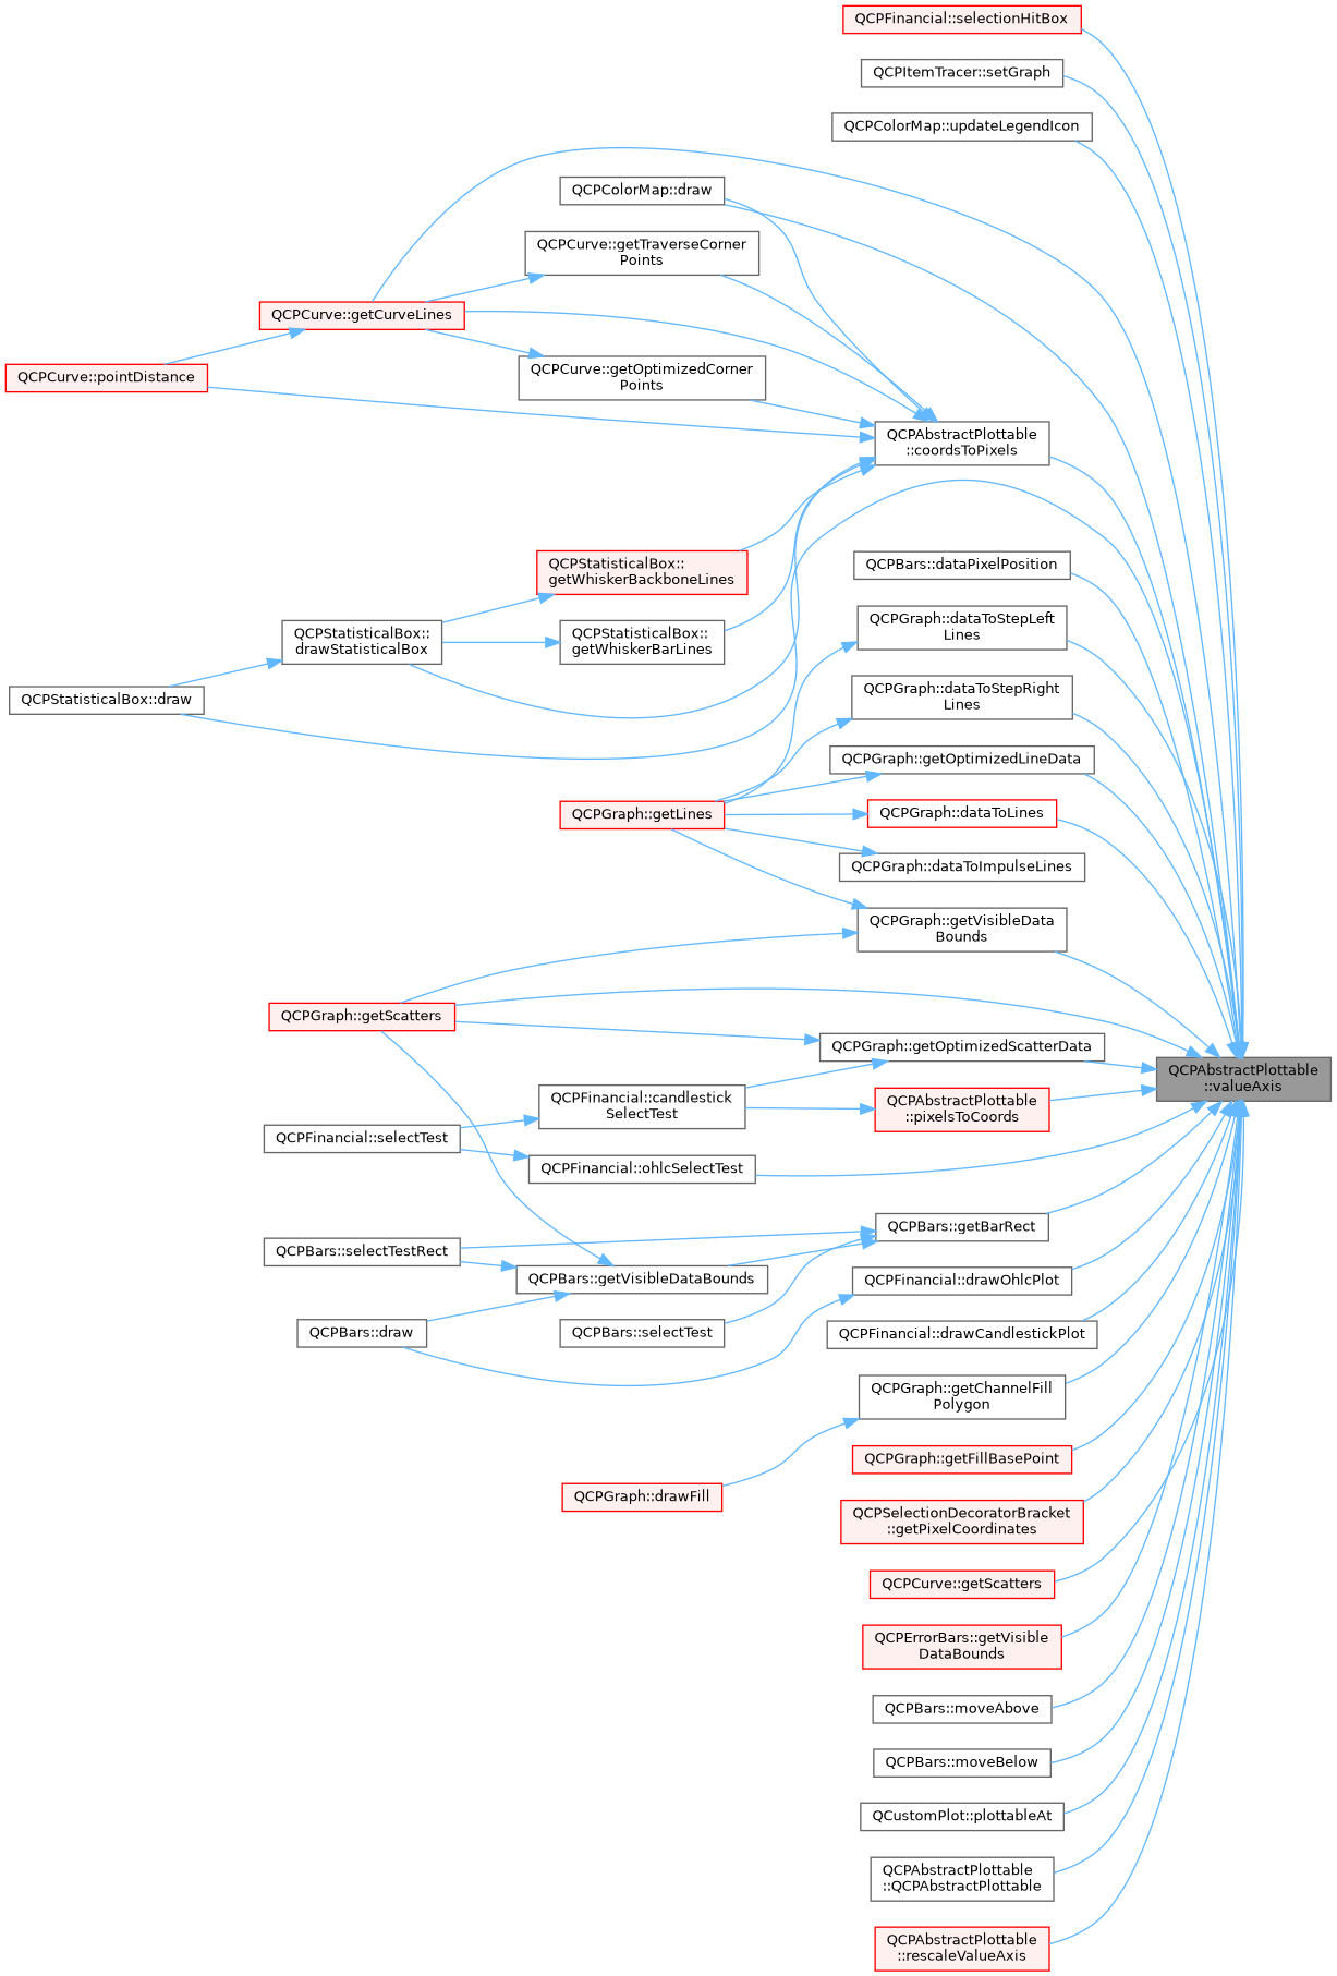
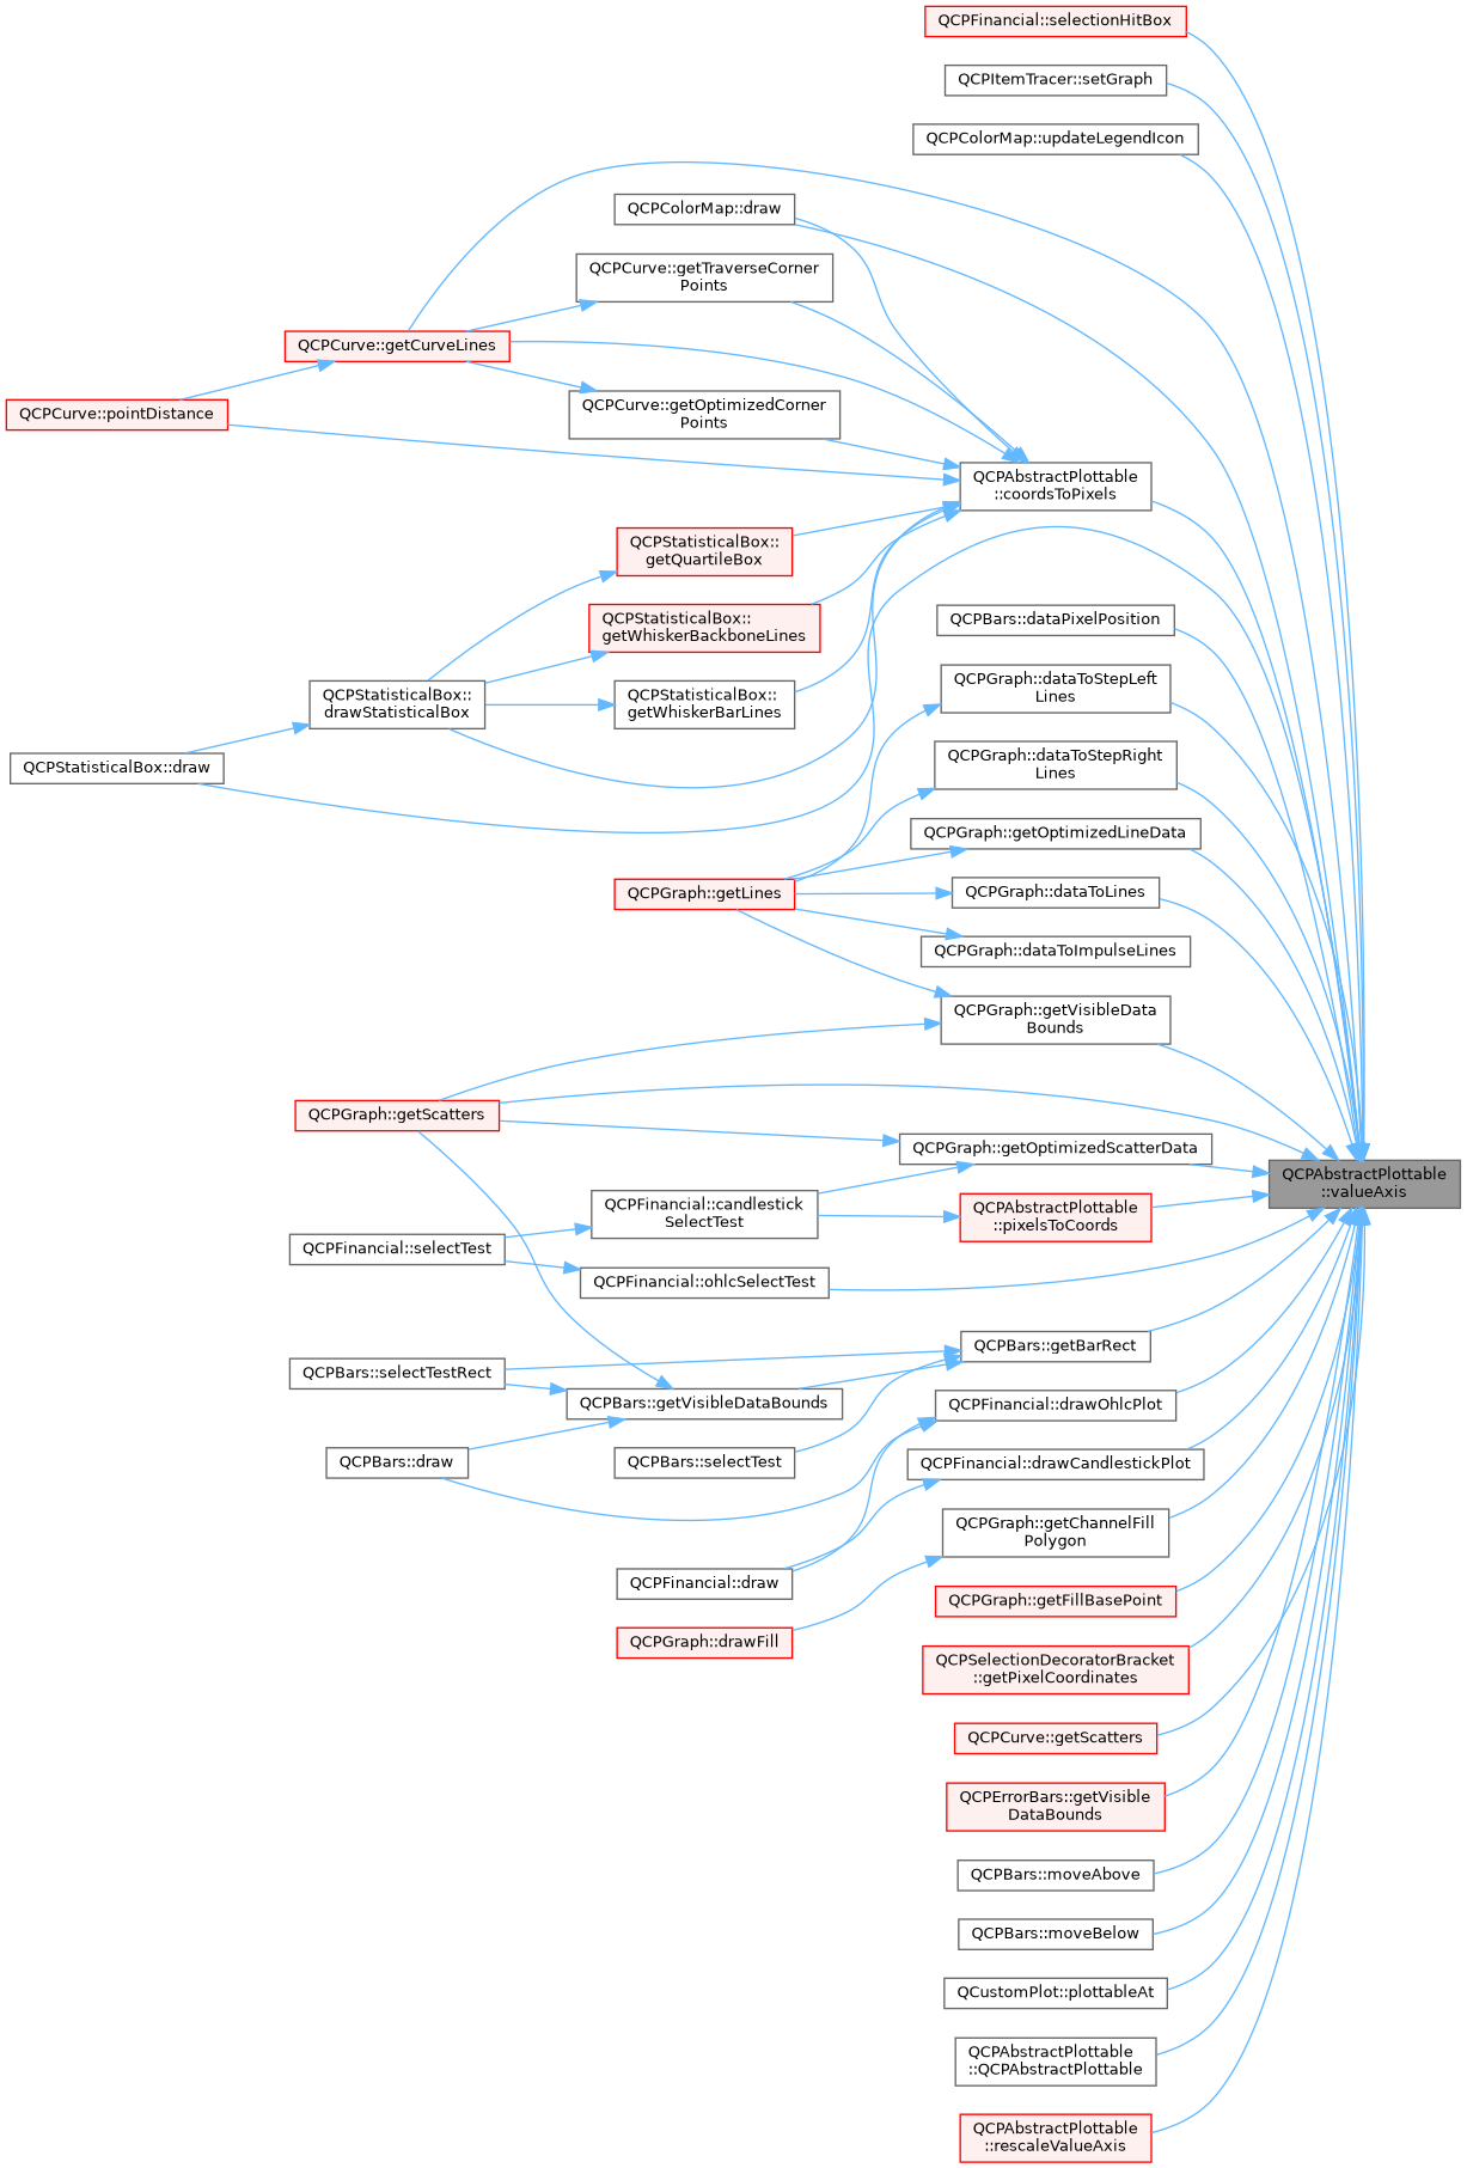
  digraph {
    rankdir=RL
    node [color=grey40 fillcolor=white fontname=Helvetica fontsize=10 shape=box style=filled]
    edge [color=steelblue1 dir=back fontname=Helvetica fontsize=10 labelfontname=Helvetica labelfontsize=10 style=solid]
    n1 [color=gray40 fillcolor=grey60 fontcolor=black height=0.2 label="QCPAbstractPlottable\l::valueAxis" width=0.4]
    n2 [height=0.2 label="QCPAbstractPlottable\l::coordsToPixels" width=0.4]
    n3 [height=0.2 label="QCPColorMap::draw" width=0.4]
    n4 [height=0.2 label="QCPStatisticalBox::draw" width=0.4]
    n5 [color=red fillcolor="#FFF0F0" height=0.2 label="QCPCurve::getCurveLines" width=0.4]
    n6 [height=0.2 label="QCPBars::dataPixelPosition" width=0.4]
-   n7 [color=red height=0.2 label="QCPGraph::dataToLines" width=0.4]
+   n7 [height=0.2 label="QCPGraph::dataToLines" width=0.4]
    n8 [height=0.2 label="QCPGraph::dataToStepLeft\lLines" width=0.4]
    n9 [height=0.2 label="QCPGraph::dataToStepRight\lLines" width=0.4]
    n10 [height=0.2 label="QCPFinancial::drawCandlestickPlot" width=0.4]
    n11 [height=0.2 label="QCPFinancial::drawOhlcPlot" width=0.4]
    n12 [height=0.2 label="QCPBars::getBarRect" width=0.4]
    n13 [height=0.2 label="QCPGraph::getChannelFill\lPolygon" width=0.4]
    n14 [color=red fillcolor="#FFF0F0" height=0.2 label="QCPGraph::getFillBasePoint" width=0.4]
    n15 [height=0.2 label="QCPGraph::getOptimizedLineData" width=0.4]
    n16 [height=0.2 label="QCPGraph::getOptimizedScatterData" width=0.4]
    n17 [color=red fillcolor="#FFF0F0" height=0.2 label="QCPGraph::getScatters" width=0.4]
    n18 [color=red fillcolor="#FFF0F0" height=0.2 label="QCPSelectionDecoratorBracket\l::getPixelCoordinates" width=0.4]
    n19 [color=red fillcolor="#FFF0F0" height=0.2 label="QCPCurve::getScatters" width=0.4]
    n20 [color=red fillcolor="#FFF0F0" height=0.2 label="QCPErrorBars::getVisible\lDataBounds" width=0.4]
    n21 [height=0.2 label="QCPGraph::getVisibleData\lBounds" width=0.4]
    n22 [height=0.2 label="QCPBars::moveAbove" width=0.4]
    n23 [height=0.2 label="QCPBars::moveBelow" width=0.4]
    n24 [height=0.2 label="QCPFinancial::ohlcSelectTest" width=0.4]
    n25 [color=red fillcolor="#FFF0F0" height=0.2 label="QCPAbstractPlottable\l::pixelsToCoords" width=0.4]
    n26 [height=0.2 label="QCustomPlot::plottableAt" width=0.4]
    n27 [height=0.2 label="QCPAbstractPlottable\l::QCPAbstractPlottable" width=0.4]
    n28 [color=red fillcolor="#FFF0F0" height=0.2 label="QCPAbstractPlottable\l::rescaleValueAxis" width=0.4]
    n29 [color=red fillcolor="#FFF0F0" height=0.2 label="QCPFinancial::selectionHitBox" width=0.4]
    n30 [height=0.2 label="QCPItemTracer::setGraph" width=0.4]
    n31 [height=0.2 label="QCPColorMap::updateLegendIcon" width=0.4]
    n32 [height=0.2 label="QCPFinancial::candlestick\lSelectTest" width=0.4]
    n33 [height=0.2 label="QCPFinancial::selectTest" width=0.4]
    n34 [height=0.2 label="QCPStatisticalBox::\ldrawStatisticalBox" width=0.4]
    n35 [color=red fillcolor="#FFF0F0" height=0.2 label="QCPCurve::pointDistance" width=0.4]
    n36 [height=0.2 label="QCPCurve::getOptimizedCorner\lPoints" width=0.4]
+   n37 [color=red fillcolor="#FFF0F0" height=0.2 label="QCPStatisticalBox::\lgetQuartileBox" width=0.4]
    n38 [height=0.2 label="QCPCurve::getTraverseCorner\lPoints" width=0.4]
    n39 [color=red fillcolor="#FFF0F0" height=0.2 label="QCPStatisticalBox::\lgetWhiskerBackboneLines" width=0.4]
    n40 [height=0.2 label="QCPStatisticalBox::\lgetWhiskerBarLines" width=0.4]
    n41 [height=0.2 label="QCPGraph::dataToImpulseLines" width=0.4]
    n42 [color=red fillcolor="#FFF0F0" height=0.2 label="QCPGraph::getLines" width=0.4]
+   n43 [height=0.2 label="QCPFinancial::draw" width=0.4]
    n44 [height=0.2 label="QCPBars::draw" width=0.4]
    n45 [height=0.2 label="QCPBars::getVisibleDataBounds" width=0.4]
    n46 [height=0.2 label="QCPBars::selectTest" width=0.4]
    n47 [height=0.2 label="QCPBars::selectTestRect" width=0.4]
    n48 [color=red fillcolor="#FFF0F0" height=0.2 label="QCPGraph::drawFill" width=0.4]
    n1 -> n2
    n1 -> n3
    n1 -> n4
    n1 -> n5
    n1 -> n6
    n1 -> n7
    n1 -> n8
    n1 -> n9
    n1 -> n10
    n1 -> n11
    n1 -> n12
    n1 -> n13
    n1 -> n14
    n1 -> n15
    n1 -> n16
    n1 -> n17
    n1 -> n18
    n1 -> n19
    n1 -> n20
    n1 -> n21
    n1 -> n22
    n1 -> n23
    n1 -> n24
    n1 -> n25
    n1 -> n26
    n1 -> n27
    n1 -> n28
    n1 -> n29
    n1 -> n30
    n1 -> n31
    n2 -> n3
    n2 -> n5
    n2 -> n34
    n2 -> n35
    n2 -> n36
+   n2 -> n37
    n2 -> n38
    n2 -> n39
    n2 -> n40
    n5 -> n35
    n7 -> n42
    n8 -> n42
    n9 -> n42
+   n10 -> n43
+   n11 -> n43
    n11 -> n44
    n12 -> n45
    n12 -> n46
    n12 -> n47
    n13 -> n48
    n15 -> n42
    n16 -> n17
    n16 -> n32
    n21 -> n17
    n21 -> n42
    n24 -> n33
    n25 -> n32
    n32 -> n33
    n34 -> n4
    n36 -> n5
+   n37 -> n34
    n38 -> n5
    n39 -> n34
    n40 -> n34
    n41 -> n42
    n45 -> n17
    n45 -> n44
    n45 -> n47
  }
